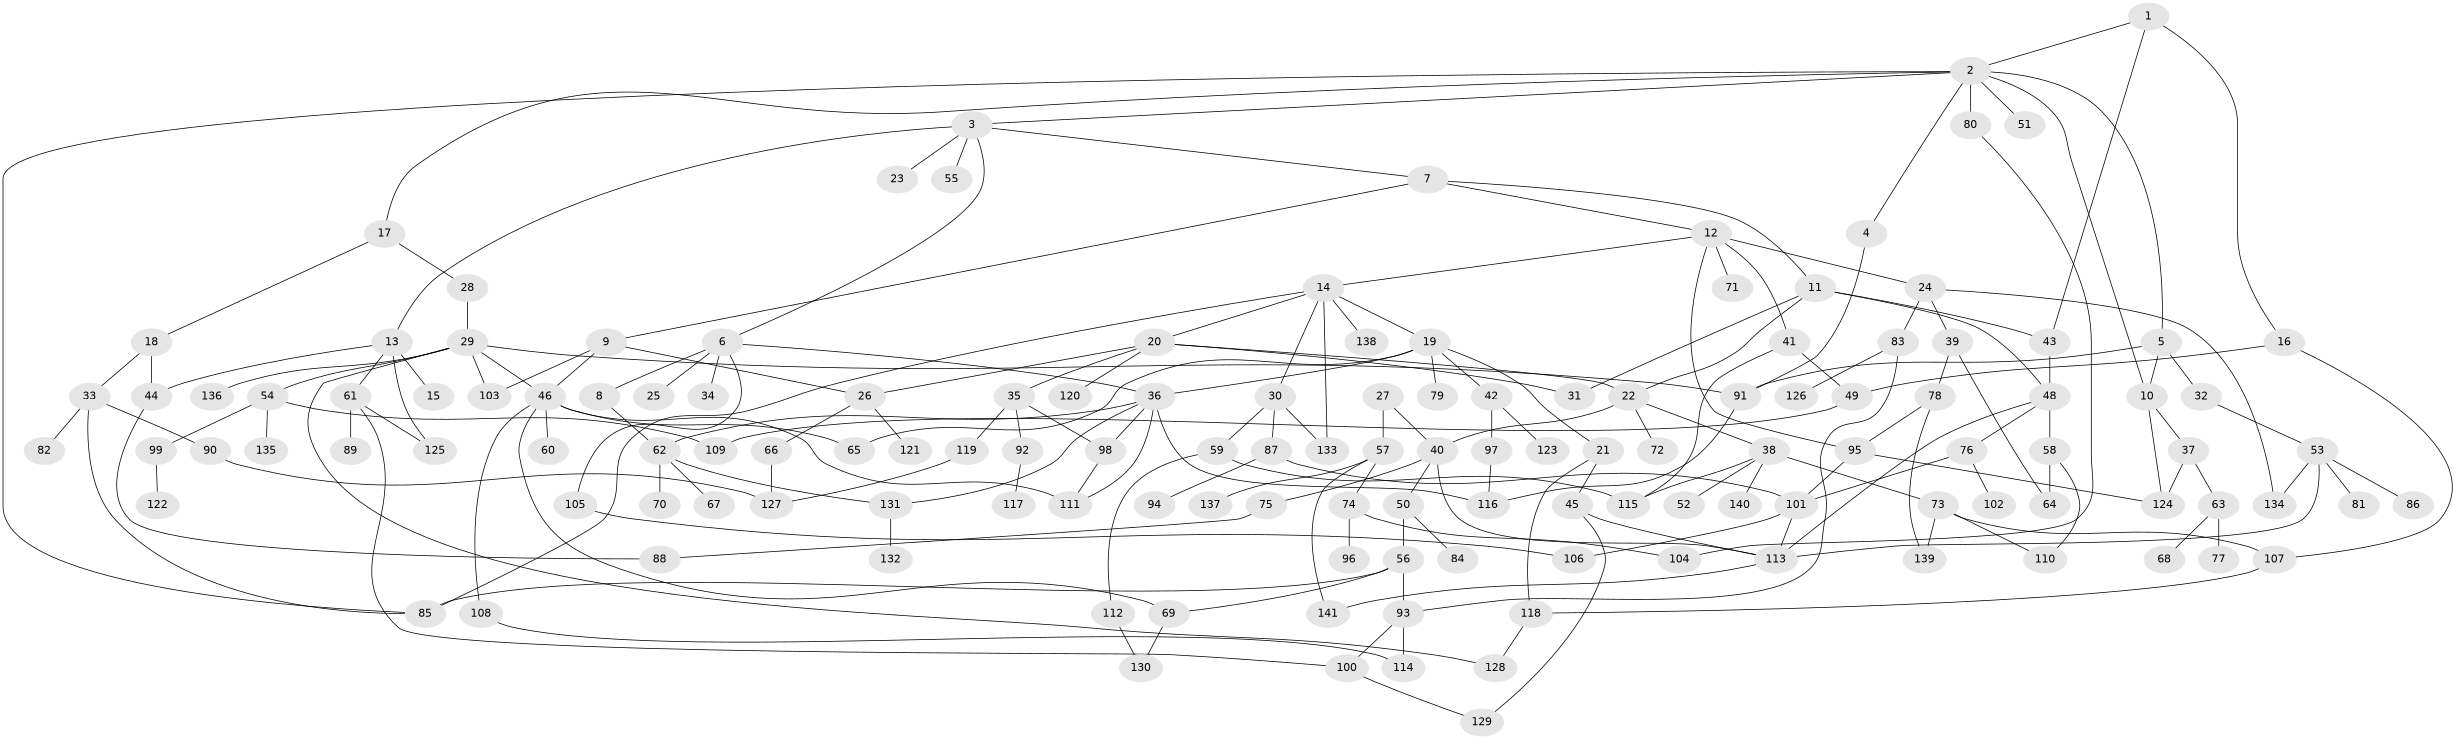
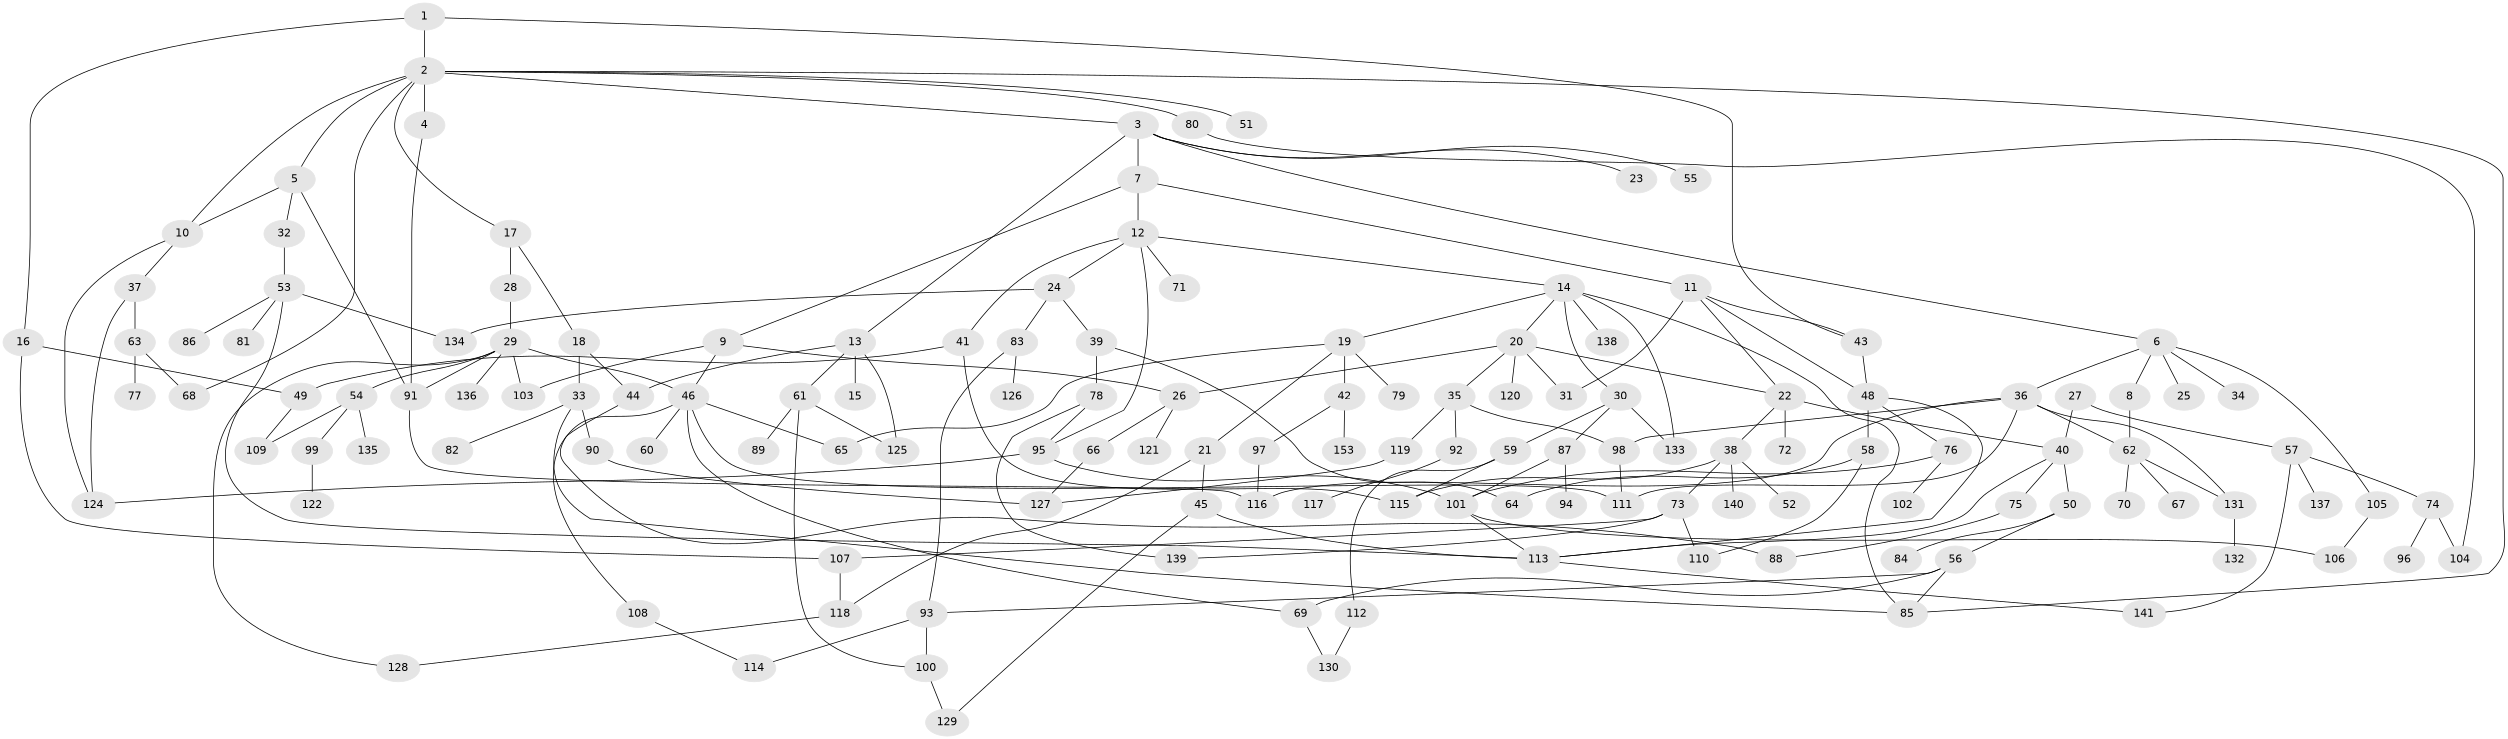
  graph {
    fontname="DejaVu Sans"
    node [color=gray90 fontname="DejaVu Sans" style=filled]
    edge [fontname="DejaVu Sans"]
    1
    2
    16
    43
    3
    4
    5
    10
    17
    51
    68
    80
    85
    49
    107
    48
    6
    7
    13
    23
    55
    91
    32
    37
    124
    18
    28
    27
    40
    57
    104
    8
    25
    34
    36
    105
    9
    11
    12
    15
    44
    61
    125
    116
    53
    62
    98
    111
    131
    106
    26
    46
    103
    22
    31
    14
    24
    41
    71
    95
    67
    70
    66
    121
    65
    60
    69
    108
    63
    38
    72
    113
    58
    76
    19
    20
    30
    133
    138
    39
    83
    134
    115
    101
    88
    89
    100
    21
    42
    79
    35
    120
    59
    87
    109
    118
    33
    29
    82
    90
    45
    97
-   123
+   123 [label=153]
    92
    119
    129
    128
    52
    73
    140
    50
    75
    64
    78
    93
    126
    127
    74
    137
    141
    54
    136
    99
    135
    112
    94
    81
    86
    117
    132
    77
    110
    139
    56
    84
    130
    114
    102
    122
    96
    1 -- 2
    1 -- 16
    1 -- 43
    2 -- 3
    2 -- 4
    2 -- 5
    2 -- 10
    2 -- 17
    2 -- 51
+   2 -- 68
    2 -- 80
    2 -- 85
    16 -- 49
    16 -- 107
    43 -- 48
    3 -- 6
    3 -- 7
    3 -- 13
    3 -- 23
    3 -- 55
    4 -- 91
    5 -- 10
    5 -- 91
    5 -- 32
    10 -- 37
    10 -- 124
    17 -- 18
    17 -- 28
    80 -- 104
    49 -- 109
    107 -- 118
    48 -- 113
    48 -- 58
    48 -- 76
    6 -- 8
    6 -- 25
    6 -- 34
    6 -- 36
    6 -- 105
    7 -- 9
    7 -- 11
    7 -- 12
    13 -- 15
    13 -- 44
    13 -- 61
    13 -- 125
    91 -- 116
    32 -- 53
    37 -- 124
    37 -- 63
    18 -- 44
    18 -- 33
    28 -- 29
    27 -- 40
    27 -- 57
    40 -- 113
    40 -- 50
    40 -- 75
    57 -- 74
    57 -- 137
    57 -- 141
    8 -- 62
    36 -- 116
    36 -- 62
    36 -- 98
    36 -- 111
    36 -- 131
    105 -- 106
    9 -- 26
    9 -- 46
    9 -- 103
    11 -- 43
    11 -- 48
    11 -- 22
    11 -- 31
    12 -- 14
    12 -- 24
    12 -- 41
    12 -- 71
    12 -- 95
    44 -- 88
    61 -- 125
    61 -- 89
    61 -- 100
    53 -- 113
    53 -- 134
    53 -- 81
    53 -- 86
    62 -- 131
    62 -- 67
    62 -- 70
    98 -- 111
    131 -- 132
    26 -- 66
    26 -- 121
    46 -- 111
    46 -- 65
    46 -- 60
    46 -- 69
    46 -- 108
    22 -- 40
    22 -- 38
    22 -- 72
    14 -- 85
    14 -- 19
    14 -- 20
    14 -- 30
    14 -- 133
    14 -- 138
    24 -- 39
    24 -- 83
    24 -- 134
    41 -- 49
    41 -- 115
    95 -- 124
    95 -- 101
    66 -- 127
    69 -- 130
    108 -- 114
    63 -- 68
    63 -- 77
    38 -- 115
    38 -- 52
    38 -- 73
    38 -- 140
    113 -- 141
    58 -- 64
    58 -- 110
    76 -- 101
    76 -- 102
-   19 -- 36
    19 -- 65
    19 -- 21
    19 -- 42
    19 -- 79
    20 -- 26
    20 -- 22
    20 -- 31
    20 -- 35
    20 -- 120
    30 -- 133
    30 -- 59
    30 -- 87
    39 -- 64
    39 -- 78
    83 -- 93
    83 -- 126
    101 -- 106
    101 -- 113
    100 -- 129
    21 -- 118
    21 -- 45
    42 -- 97
    42 -- 123
    35 -- 98
    35 -- 92
    35 -- 119
    59 -- 115
    59 -- 112
    87 -- 101
    87 -- 94
    118 -- 128
    33 -- 85
    33 -- 82
    33 -- 90
    29 -- 91
    29 -- 46
    29 -- 103
    29 -- 128
    29 -- 54
    29 -- 136
    90 -- 127
    45 -- 113
    45 -- 129
    97 -- 116
    92 -- 117
    119 -- 127
    73 -- 107
    73 -- 110
    73 -- 139
    50 -- 56
    50 -- 84
    75 -- 88
    78 -- 95
    78 -- 139
    93 -- 100
    93 -- 114
    74 -- 104
    74 -- 96
    54 -- 109
    54 -- 99
    54 -- 135
    99 -- 122
    112 -- 130
    56 -- 85
    56 -- 69
    56 -- 93
  }
